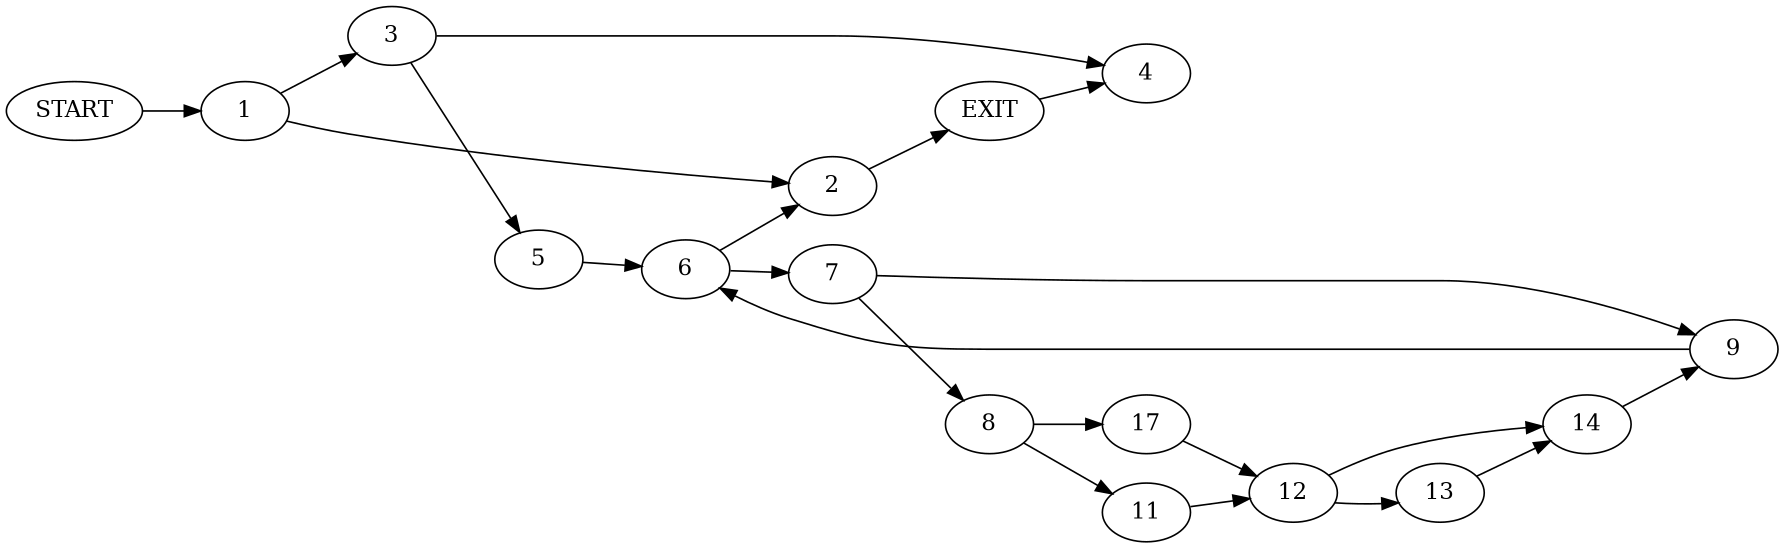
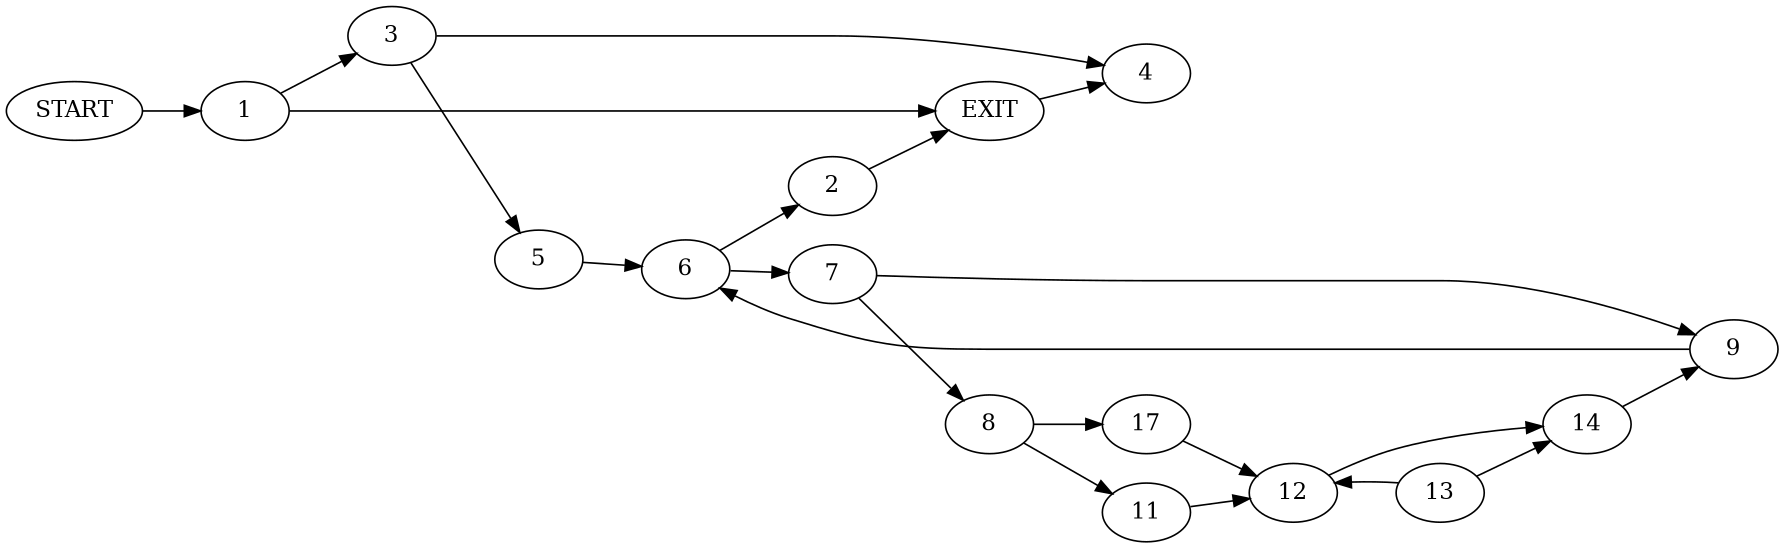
  digraph {
    rankdir=LR
    n1 [label=START]
    1
    2
    3
    n5 [label=EXIT]
    4
    5
    6
    7
    8
    9
    n12 [label=17]
    11
    12
    13
    14
    n1 -> 1
-   1 -> 2
+   1 -> n5
    1 -> 3
    2 -> n5
    3 -> 4
    3 -> 5
    n5 -> 4
    5 -> 6
    6 -> 2
    6 -> 7
    7 -> 8
    7 -> 9
    8 -> n12
    8 -> 11
    9 -> 6
    n12 -> 12
    11 -> 12
-   12 -> 13
+   13 -> 12
    12 -> 14
    13 -> 14
    14 -> 9
  }
